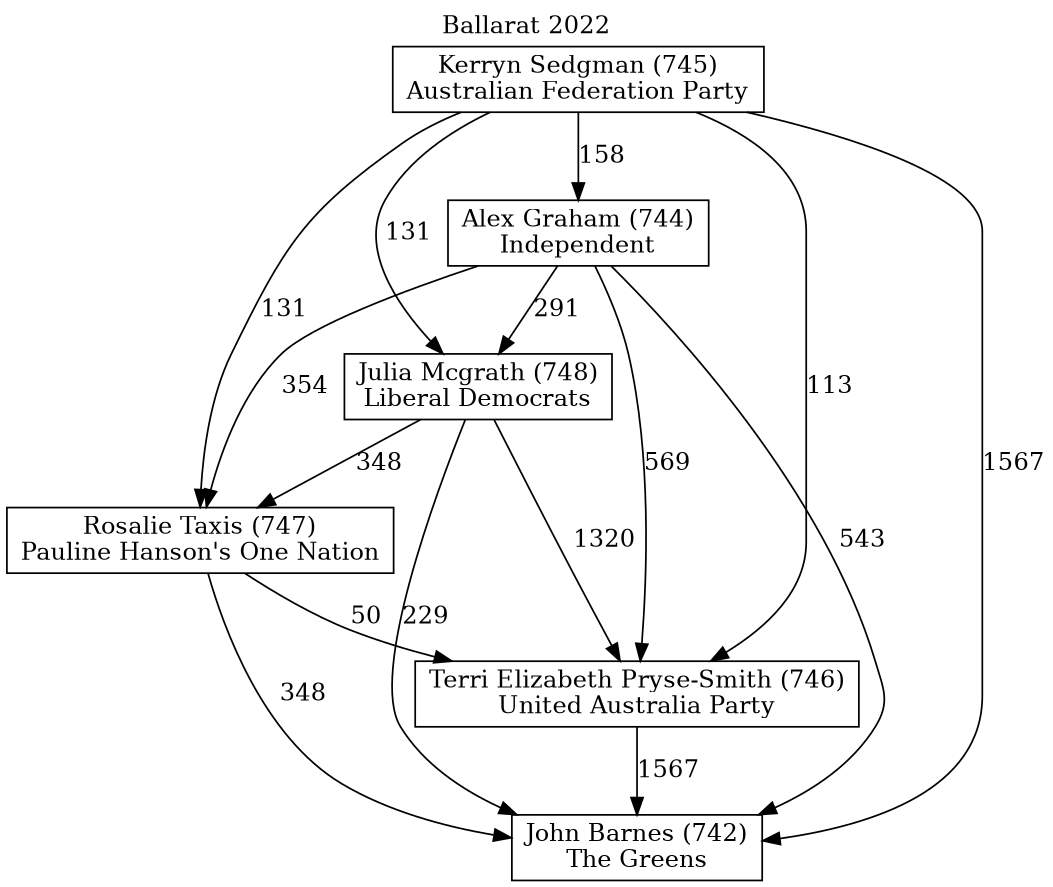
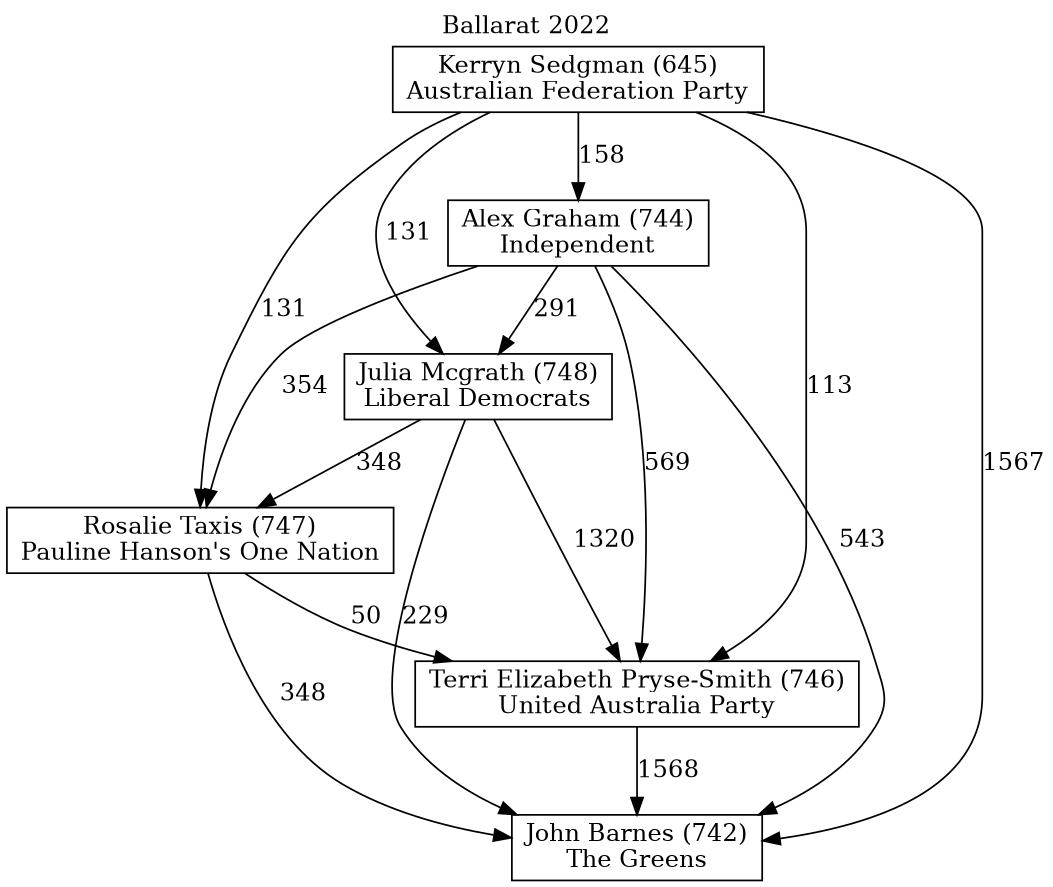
  digraph {
    label="Ballarat 2022"
    labelloc=t
    mclimit=10
    node [shape=box]
    n1 [label="Terri Elizabeth Pryse-Smith (746)\nUnited Australia Party"]
    n2 [label="John Barnes (742)\nThe Greens"]
    n3 [label="Rosalie Taxis (747)\nPauline Hanson's One Nation"]
    n4 [label="Julia Mcgrath (748)\nLiberal Democrats"]
-   n5 [label="Kerryn Sedgman (745)\nAustralian Federation Party"]
+   n5 [label="Kerryn Sedgman (645)\nAustralian Federation Party"]
    n6 [label="Alex Graham (744)\nIndependent"]
-   n1 -> n2 [label=1567]
+   n1 -> n2 [label=1568]
    n3 -> n1 [label=50]
    n3 -> n2 [label=348]
    n4 -> n1 [label=1320]
    n4 -> n2 [label=229]
    n4 -> n3 [label=348]
    n5 -> n1 [label=113]
    n5 -> n2 [label=1567]
    n5 -> n3 [label=131]
    n5 -> n4 [label=131]
    n5 -> n6 [label=158]
    n6 -> n1 [label=569]
    n6 -> n2 [label=543]
    n6 -> n3 [label=354]
    n6 -> n4 [label=291]
  }
